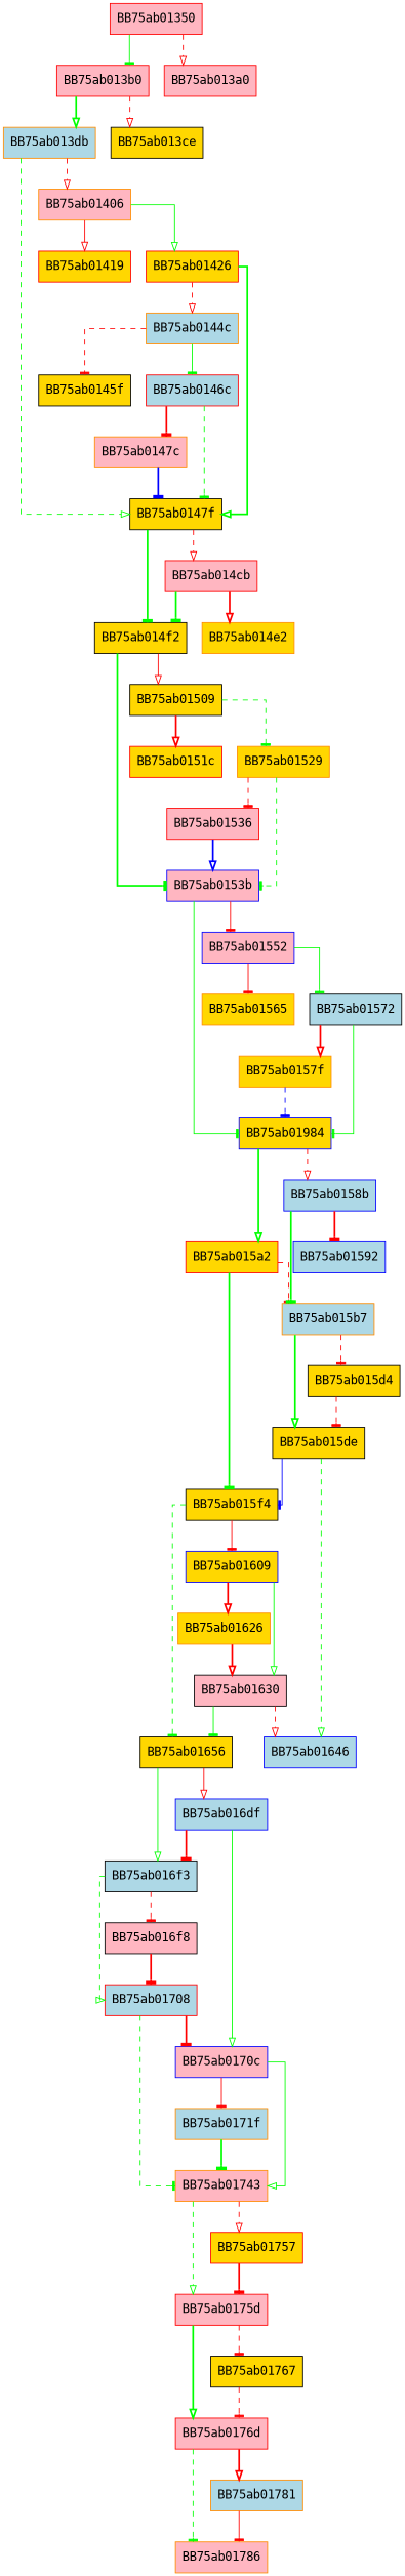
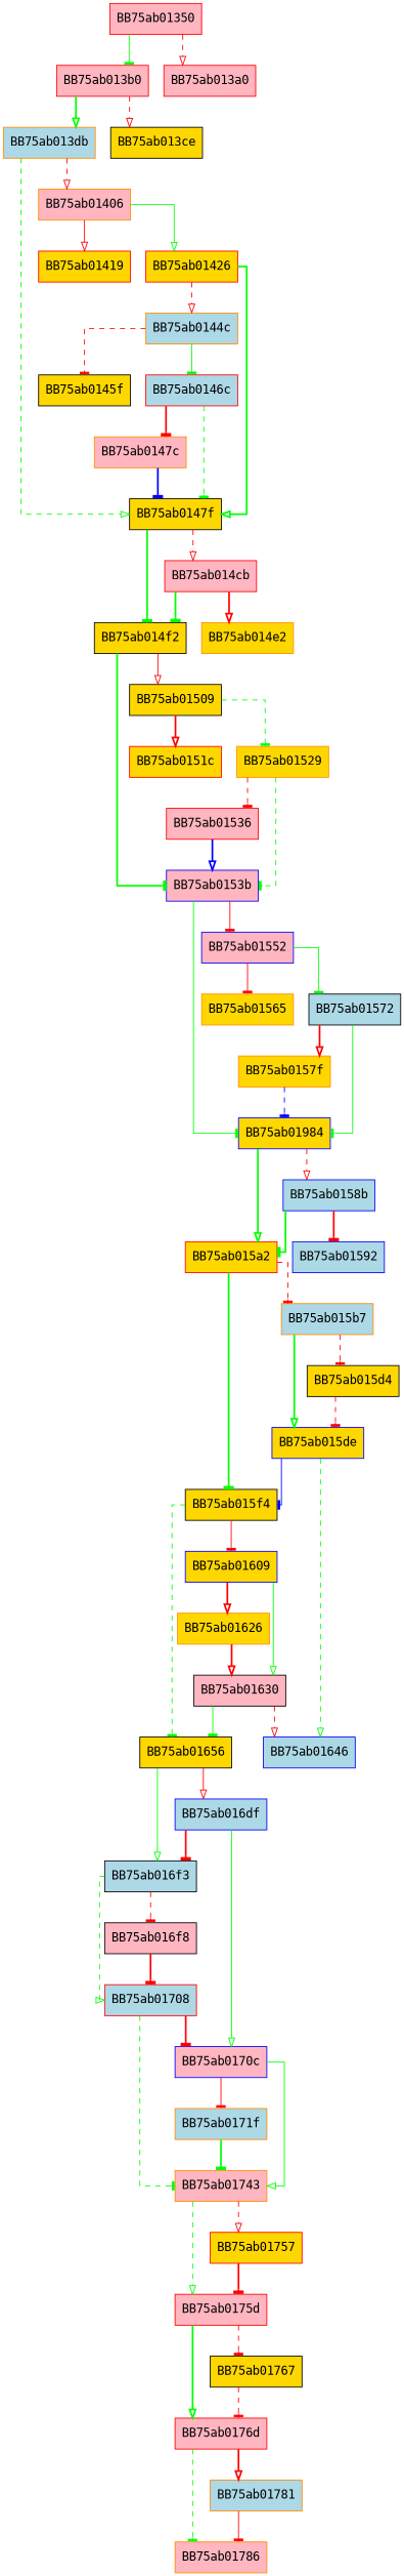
  digraph {
    fontname="DejaVu Sans Mono"
    splines=ortho
    node [color=red fillcolor=gold fontname="DejaVu Sans Mono" shape=box style=filled]
    edge [arrowhead=tee color=red fontname="DejaVu Sans Mono" style=dashed]
    BB75ab01350 [fillcolor=lightpink]
    BB75ab013b0 [fillcolor=lightpink]
    BB75ab013a0 [fillcolor=lightpink]
    BB75ab013db [color=darkorange fillcolor=lightblue]
    BB75ab013ce [color=black]
    BB75ab0147f [color=black]
    BB75ab01406 [color=darkorange fillcolor=lightpink]
    BB75ab014f2 [color=black]
    BB75ab014cb [fillcolor=lightpink]
    BB75ab01426
    BB75ab01419
    BB75ab0153b [color=blue fillcolor=lightpink]
    BB75ab01509 [color=black]
    BB75ab014e2 [color=darkorange]
    BB75ab0144c [color=darkorange fillcolor=lightblue]
    BB75ab0146c [fillcolor=lightblue]
    BB75ab0145f [color=black]
    BB75ab0147c [color=darkorange fillcolor=lightpink]
    n19 [color=blue label=BB75ab01984]
    BB75ab01552 [color=blue fillcolor=lightpink]
    BB75ab01529 [color=darkorange]
    BB75ab0151c
    BB75ab015a2
    BB75ab0158b [color=blue fillcolor=lightblue]
    BB75ab01572 [color=black fillcolor=lightblue]
    BB75ab01565 [color=darkorange]
    BB75ab01536 [fillcolor=lightpink]
    BB75ab015f4 [color=black]
    BB75ab015b7 [color=darkorange fillcolor=lightblue]
    BB75ab01592 [color=blue fillcolor=lightblue]
    BB75ab0157f [color=darkorange]
    BB75ab01656 [color=black]
    BB75ab01609 [color=blue]
-   BB75ab015de [color=black]
+   BB75ab015de [color=blue]
    BB75ab015d4 [color=black]
    BB75ab016f3 [color=black fillcolor=lightblue]
    BB75ab016df [color=blue fillcolor=lightblue]
    BB75ab01630 [color=black fillcolor=lightpink]
    BB75ab01626 [color=darkorange]
    BB75ab01646 [color=blue fillcolor=lightblue]
    BB75ab01708 [fillcolor=lightblue]
    BB75ab016f8 [color=black fillcolor=lightpink]
    BB75ab0170c [color=blue fillcolor=lightpink]
    BB75ab01743 [color=darkorange fillcolor=lightpink]
    BB75ab0171f [color=darkorange fillcolor=lightblue]
    BB75ab0175d [fillcolor=lightpink]
    BB75ab01757
    BB75ab0176d [fillcolor=lightpink]
    BB75ab01767 [color=black]
    BB75ab01786 [color=darkorange fillcolor=lightpink]
    BB75ab01781 [color=darkorange fillcolor=lightblue]
    BB75ab01350 -> BB75ab013b0 [color=green style=solid]
    BB75ab01350 -> BB75ab013a0 [arrowhead=onormal]
    BB75ab013b0 -> BB75ab013db [arrowhead=onormal color=green style=bold]
    BB75ab013b0 -> BB75ab013ce [arrowhead=onormal]
    BB75ab013db -> BB75ab0147f [arrowhead=onormal color=green]
    BB75ab013db -> BB75ab01406 [arrowhead=onormal]
    BB75ab0147f -> BB75ab014f2 [color=green style=bold]
    BB75ab0147f -> BB75ab014cb [arrowhead=onormal]
    BB75ab01406 -> BB75ab01426 [arrowhead=onormal color=green style=solid]
    BB75ab01406 -> BB75ab01419 [arrowhead=onormal style=solid]
    BB75ab014f2 -> BB75ab0153b [color=green style=bold]
    BB75ab014f2 -> BB75ab01509 [arrowhead=onormal style=solid]
    BB75ab014cb -> BB75ab014f2 [color=green style=bold]
    BB75ab014cb -> BB75ab014e2 [arrowhead=onormal style=bold]
    BB75ab01426 -> BB75ab0147f [arrowhead=onormal color=green style=bold]
    BB75ab01426 -> BB75ab0144c [arrowhead=onormal]
    BB75ab0153b -> n19 [color=green style=solid]
    BB75ab0153b -> BB75ab01552 [style=solid]
    BB75ab01509 -> BB75ab01529 [color=green]
    BB75ab01509 -> BB75ab0151c [arrowhead=onormal style=bold]
    BB75ab0144c -> BB75ab0146c [color=green style=solid]
    BB75ab0144c -> BB75ab0145f
    BB75ab0146c -> BB75ab0147f [color=green]
    BB75ab0146c -> BB75ab0147c [style=bold]
    BB75ab0147c -> BB75ab0147f [color=blue style=bold]
    n19 -> BB75ab015a2 [arrowhead=onormal color=green style=bold]
    n19 -> BB75ab0158b [arrowhead=onormal]
    BB75ab01552 -> BB75ab01572 [color=green style=solid]
    BB75ab01552 -> BB75ab01565 [style=solid]
    BB75ab01529 -> BB75ab0153b [color=green]
    BB75ab01529 -> BB75ab01536
    BB75ab015a2 -> BB75ab015f4 [color=green style=bold]
    BB75ab015a2 -> BB75ab015b7
-   BB75ab0158b -> BB75ab015b7 [color=green style=bold]
+   BB75ab0158b -> BB75ab015a2 [color=green style=bold]
    BB75ab0158b -> BB75ab01592 [style=bold]
    BB75ab01572 -> n19 [color=green style=solid]
    BB75ab01572 -> BB75ab0157f [arrowhead=onormal style=bold]
    BB75ab01536 -> BB75ab0153b [arrowhead=onormal color=blue style=bold]
    BB75ab015f4 -> BB75ab01656 [color=green]
    BB75ab015f4 -> BB75ab01609 [style=solid]
    BB75ab015b7 -> BB75ab015de [arrowhead=onormal color=green style=bold]
    BB75ab015b7 -> BB75ab015d4
    BB75ab0157f -> n19 [color=blue]
    BB75ab01656 -> BB75ab016f3 [arrowhead=onormal color=green style=solid]
    BB75ab01656 -> BB75ab016df [arrowhead=onormal style=solid]
    BB75ab01609 -> BB75ab01630 [arrowhead=onormal color=green style=solid]
    BB75ab01609 -> BB75ab01626 [arrowhead=onormal style=bold]
    BB75ab015de -> BB75ab015f4 [color=blue style=solid]
    BB75ab015de -> BB75ab01646 [arrowhead=onormal color=green]
    BB75ab015d4 -> BB75ab015de
    BB75ab016f3 -> BB75ab01708 [arrowhead=onormal color=green]
    BB75ab016f3 -> BB75ab016f8
    BB75ab016df -> BB75ab016f3 [style=bold]
    BB75ab016df -> BB75ab0170c [arrowhead=onormal color=green style=solid]
    BB75ab01630 -> BB75ab01656 [color=green style=solid]
    BB75ab01630 -> BB75ab01646 [arrowhead=onormal]
    BB75ab01626 -> BB75ab01630 [arrowhead=onormal style=bold]
    BB75ab01708 -> BB75ab0170c [style=bold]
    BB75ab01708 -> BB75ab01743 [color=green]
    BB75ab016f8 -> BB75ab01708 [style=bold]
    BB75ab0170c -> BB75ab01743 [arrowhead=onormal color=green style=solid]
    BB75ab0170c -> BB75ab0171f [style=solid]
    BB75ab01743 -> BB75ab0175d [arrowhead=onormal color=green]
    BB75ab01743 -> BB75ab01757 [arrowhead=onormal]
    BB75ab0171f -> BB75ab01743 [color=green style=bold]
    BB75ab0175d -> BB75ab0176d [arrowhead=onormal color=green style=bold]
    BB75ab0175d -> BB75ab01767
    BB75ab01757 -> BB75ab0175d [style=bold]
    BB75ab0176d -> BB75ab01786 [color=green]
    BB75ab0176d -> BB75ab01781 [arrowhead=onormal style=bold]
    BB75ab01767 -> BB75ab0176d
    BB75ab01781 -> BB75ab01786 [style=solid]
  }
